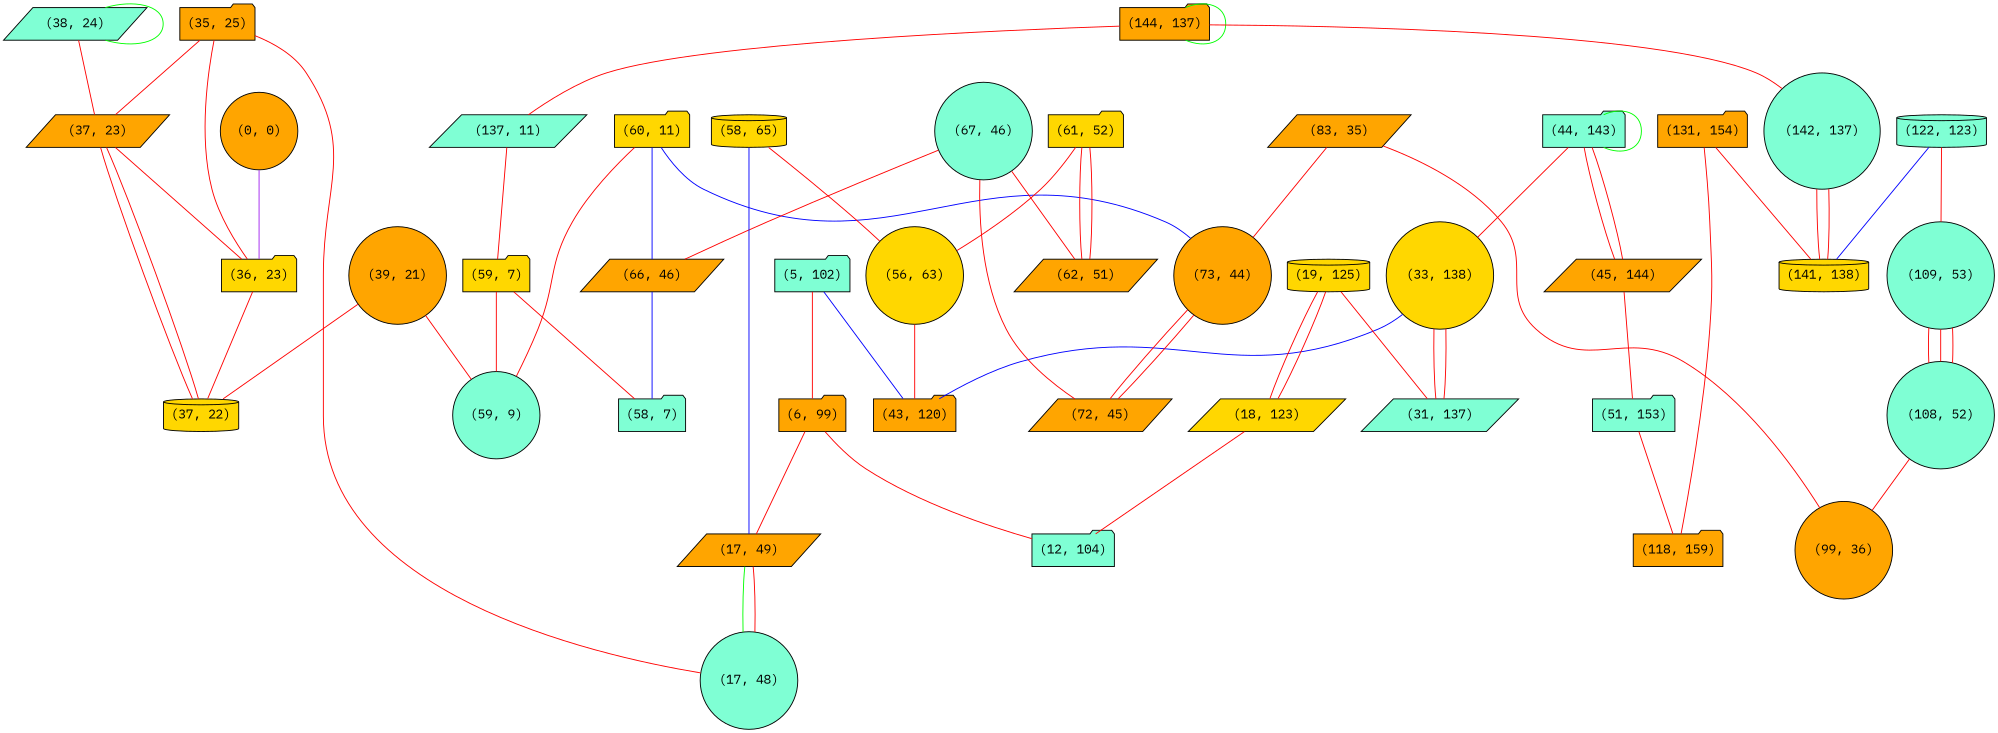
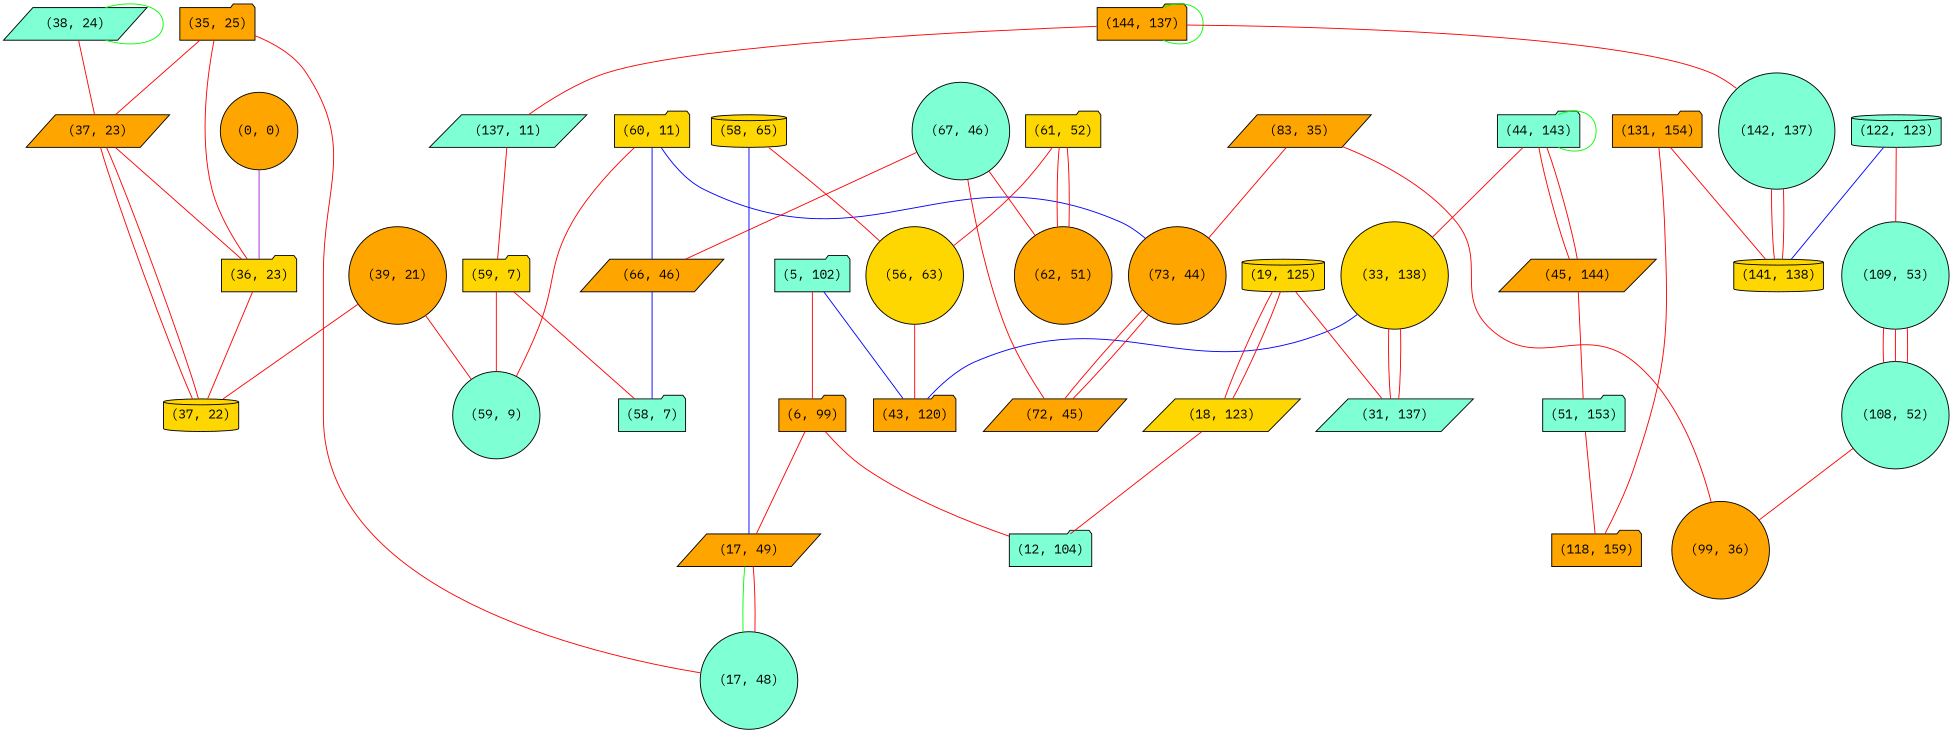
  graph {
    fontname="IBM Plex Mono"
    node [fillcolor=orange fontname="IBM Plex Mono" shape=folder style=filled]
    edge [color=red fontname="IBM Plex Mono" weight=1]
    "(44, 143)" [fillcolor=aquamarine]
    "(33, 138)" [fillcolor=gold shape=circle]
    "(45, 144)" [shape=parallelogram]
    "(31, 137)" [fillcolor=aquamarine shape=parallelogram]
    "(43, 120)"
    "(51, 153)" [fillcolor=aquamarine]
    "(60, 11)" [fillcolor=gold]
    "(73, 44)" [shape=circle]
    "(66, 46)" [shape=parallelogram]
    "(59, 9)" [fillcolor=aquamarine shape=circle]
    "(72, 45)" [shape=parallelogram]
    "(58, 7)" [fillcolor=aquamarine]
    "(19, 125)" [fillcolor=gold shape=cylinder]
    "(18, 123)" [fillcolor=gold shape=parallelogram]
    "(12, 104)" [fillcolor=aquamarine]
    "(144, 137)"
    "(142, 137)" [fillcolor=aquamarine shape=circle]
    "(137, 11)" [fillcolor=aquamarine shape=parallelogram]
    "(141, 138)" [fillcolor=gold shape=cylinder]
    "(59, 7)" [fillcolor=gold]
    "(83, 35)" [shape=parallelogram]
    "(99, 36)" [shape=circle]
    "(37, 23)" [shape=parallelogram]
    "(35, 25)"
    "(36, 23)" [fillcolor=gold]
    "(17, 48)" [fillcolor=aquamarine shape=circle]
    "(37, 22)" [fillcolor=gold shape=cylinder]
    "(122, 123)" [fillcolor=aquamarine shape=cylinder]
    "(109, 53)" [fillcolor=aquamarine shape=circle]
    "(108, 52)" [fillcolor=aquamarine shape=circle]
    "(5, 102)" [fillcolor=aquamarine]
    "(6, 99)"
    "(17, 49)" [shape=parallelogram]
    "(61, 52)" [fillcolor=gold]
    "(56, 63)" [fillcolor=gold shape=circle]
-   "(62, 51)" [shape=parallelogram]
+   "(62, 51)" [shape=circle]
    "(38, 24)" [fillcolor=aquamarine shape=parallelogram]
    "(67, 46)" [fillcolor=aquamarine shape=circle]
    "(0, 0)" [shape=circle]
    "(58, 65)" [fillcolor=gold shape=cylinder]
    "(118, 159)"
    "(39, 21)" [shape=circle]
    "(131, 154)"
    "(44, 143)" -- "(44, 143)" [color=green weight=2]
    "(44, 143)" -- "(33, 138)"
    "(44, 143)" -- "(45, 144)"
    "(44, 143)" -- "(45, 144)"
    "(33, 138)" -- "(31, 137)"
    "(33, 138)" -- "(31, 137)"
    "(33, 138)" -- "(43, 120)" [color=blue weight=3]
    "(45, 144)" -- "(51, 153)"
    "(51, 153)" -- "(118, 159)"
    "(60, 11)" -- "(73, 44)" [color=blue weight=3]
    "(60, 11)" -- "(66, 46)" [color=blue weight=3]
    "(60, 11)" -- "(59, 9)"
    "(73, 44)" -- "(72, 45)"
    "(73, 44)" -- "(72, 45)"
    "(66, 46)" -- "(58, 7)" [color=blue weight=3]
    "(19, 125)" -- "(31, 137)"
    "(19, 125)" -- "(18, 123)"
    "(19, 125)" -- "(18, 123)"
    "(18, 123)" -- "(12, 104)"
    "(144, 137)" -- "(144, 137)" [color=green weight=2]
    "(144, 137)" -- "(142, 137)"
    "(144, 137)" -- "(137, 11)"
    "(142, 137)" -- "(141, 138)"
    "(142, 137)" -- "(141, 138)"
    "(137, 11)" -- "(59, 7)"
    "(59, 7)" -- "(59, 9)"
    "(59, 7)" -- "(58, 7)"
    "(83, 35)" -- "(73, 44)"
    "(83, 35)" -- "(99, 36)"
    "(37, 23)" -- "(36, 23)"
    "(37, 23)" -- "(37, 22)"
    "(37, 23)" -- "(37, 22)"
    "(35, 25)" -- "(37, 23)"
    "(35, 25)" -- "(36, 23)"
    "(35, 25)" -- "(17, 48)"
    "(36, 23)" -- "(37, 22)"
    "(122, 123)" -- "(141, 138)" [color=blue weight=3]
    "(122, 123)" -- "(109, 53)"
    "(109, 53)" -- "(108, 52)"
    "(109, 53)" -- "(108, 52)"
    "(109, 53)" -- "(108, 52)"
    "(108, 52)" -- "(99, 36)"
    "(5, 102)" -- "(43, 120)" [color=blue weight=3]
    "(5, 102)" -- "(6, 99)"
    "(6, 99)" -- "(12, 104)"
    "(6, 99)" -- "(17, 49)"
    "(17, 49)" -- "(17, 48)" [color=green weight=2]
    "(17, 49)" -- "(17, 48)"
    "(61, 52)" -- "(56, 63)"
    "(61, 52)" -- "(62, 51)"
    "(61, 52)" -- "(62, 51)"
    "(56, 63)" -- "(43, 120)"
    "(38, 24)" -- "(37, 23)"
    "(38, 24)" -- "(38, 24)" [color=green weight=2]
    "(67, 46)" -- "(66, 46)"
    "(67, 46)" -- "(72, 45)"
    "(67, 46)" -- "(62, 51)"
    "(0, 0)" -- "(36, 23)" [color=purple weight=4]
    "(58, 65)" -- "(17, 49)" [color=blue weight=3]
    "(58, 65)" -- "(56, 63)"
    "(39, 21)" -- "(59, 9)"
    "(39, 21)" -- "(37, 22)"
    "(131, 154)" -- "(141, 138)"
    "(131, 154)" -- "(118, 159)"
  }
